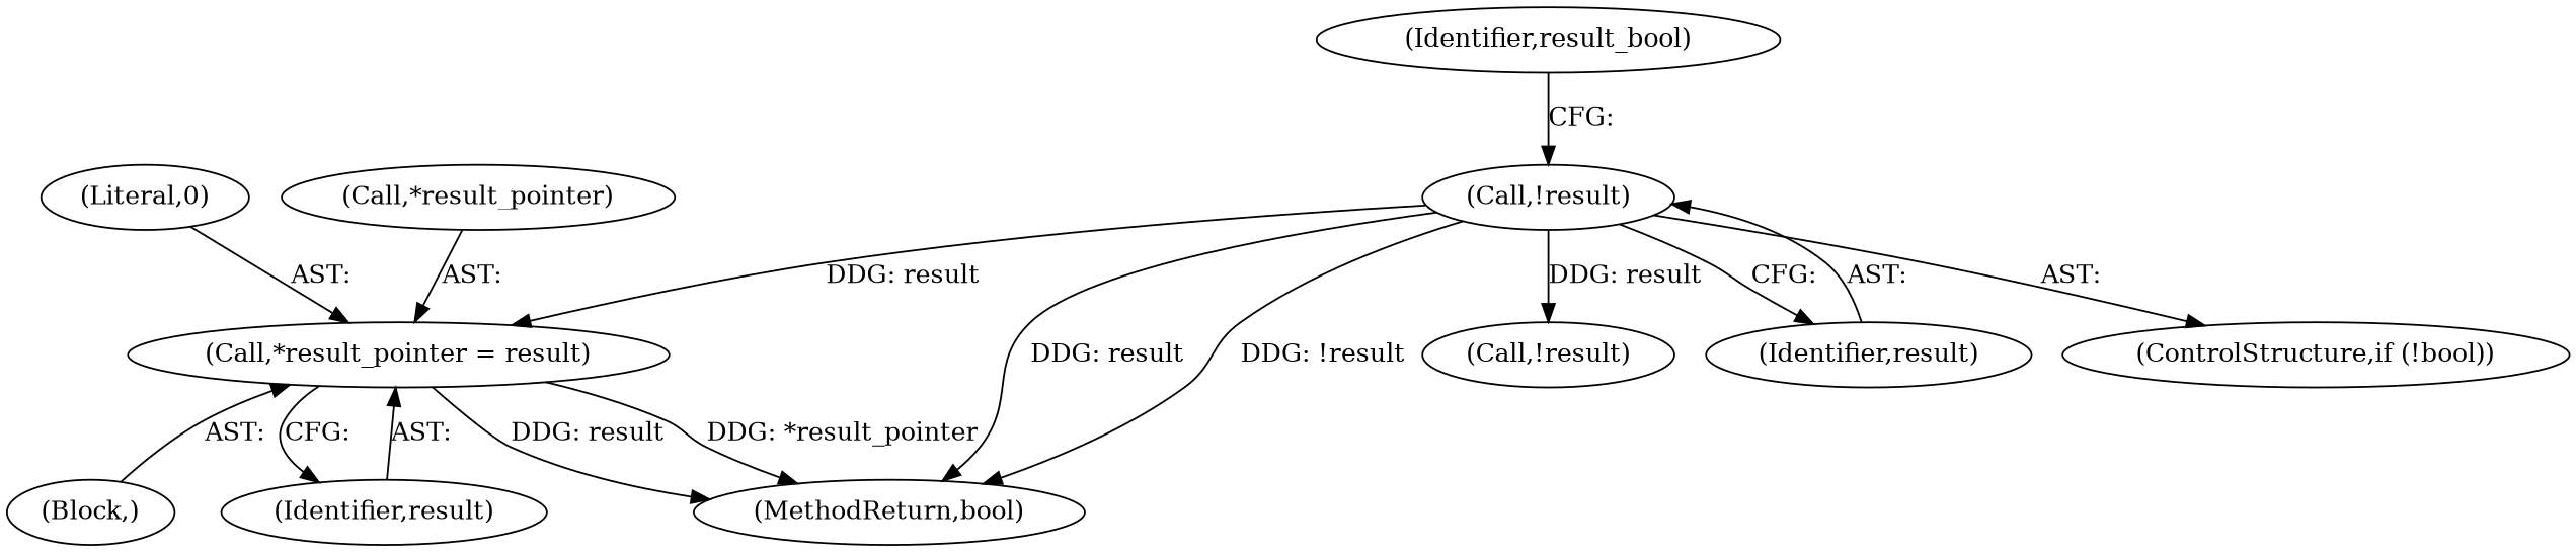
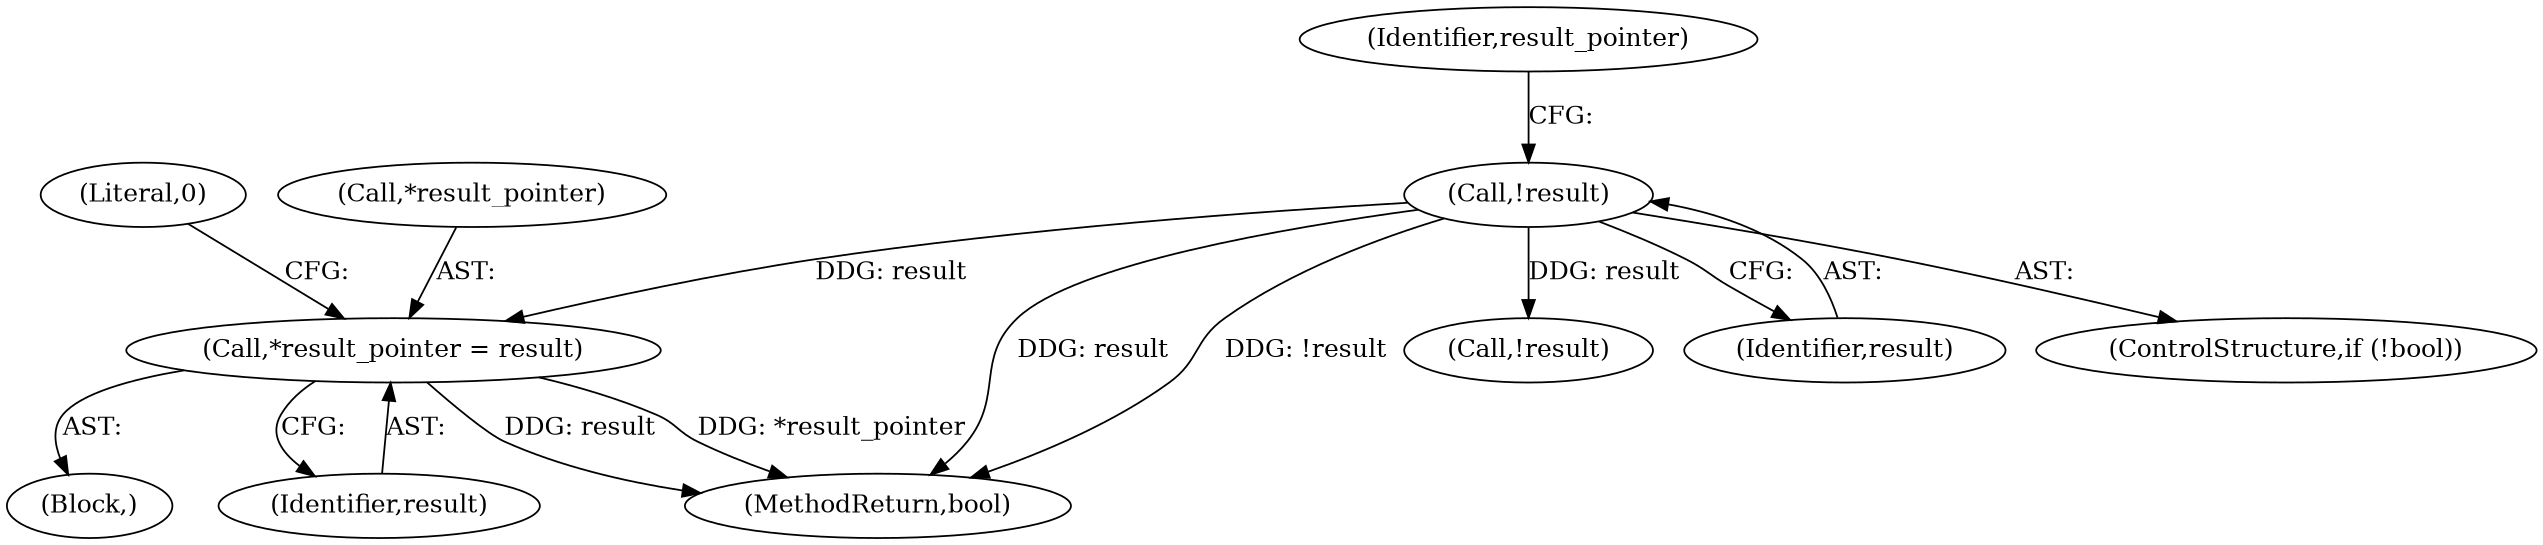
  digraph {
    n1 [label="(Call,*result_pointer = result)"]
    n2 [label="(Block,)"]
    n3 [label="(Identifier,result)"]
    n4 [label="(MethodReturn,bool)"]
    n5 [label="(Call,!result)"]
    n6 [label="(Call,!result)"]
    n7 [label="(Identifier,result)"]
    n8 [label="(ControlStructure,if (!bool))"]
-   n9 [label="(Identifier,result_bool)"]
+   n9 [label="(Identifier,result_pointer)"]
    n10 [label="(Literal,0)"]
    n11 [label="(Call,*result_pointer)"]
-   n2 -> n1 [label="AST: "]
+   n1 -> n2 [label="AST: "]
    n1 -> n3 [label="CFG: "]
    n1 -> n4 [label="DDG: result"]
    n1 -> n4 [label="DDG: *result_pointer"]
    n3 -> n1 [label="AST: "]
    n5 -> n1 [label="DDG: result"]
    n5 -> n4 [label="DDG: result"]
    n5 -> n4 [label="DDG: !result"]
    n5 -> n6 [label="DDG: result"]
    n5 -> n7 [label="CFG: "]
    n5 -> n8 [label="AST: "]
    n7 -> n5 [label="AST: "]
    n9 -> n5 [label="CFG: "]
-   n10 -> n1 [label="AST: "]
+   n10 -> n1 [label="CFG: "]
    n11 -> n1 [label="AST: "]
  }
